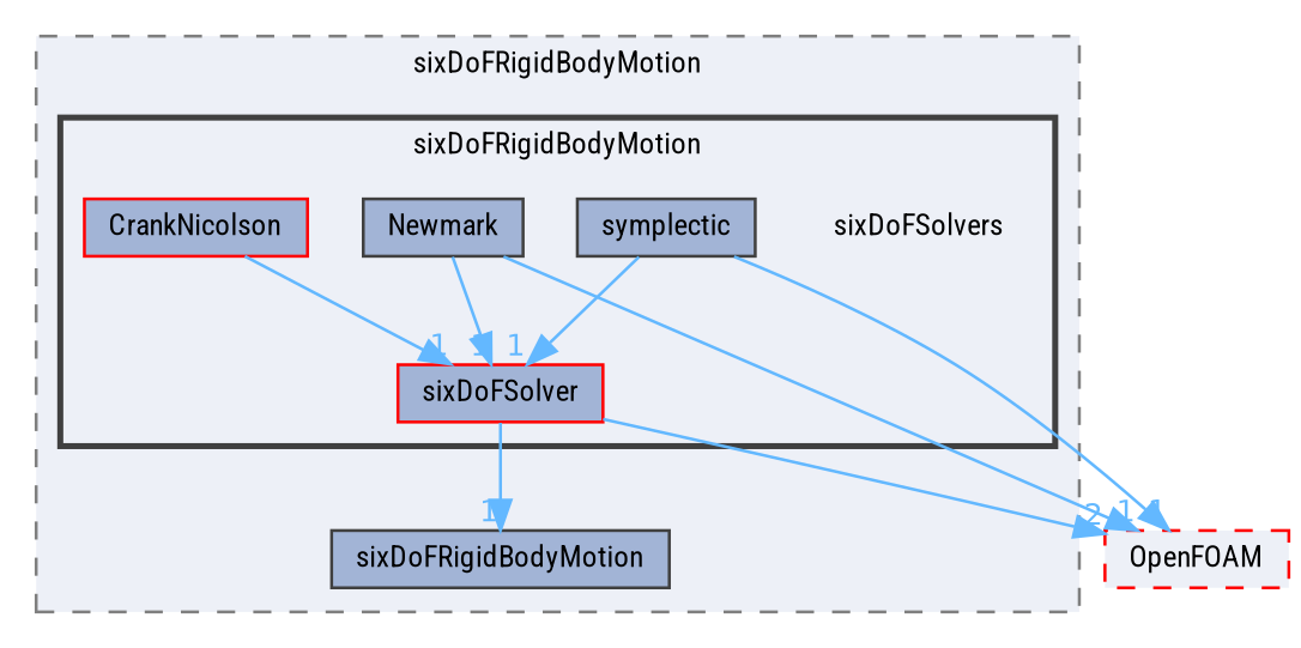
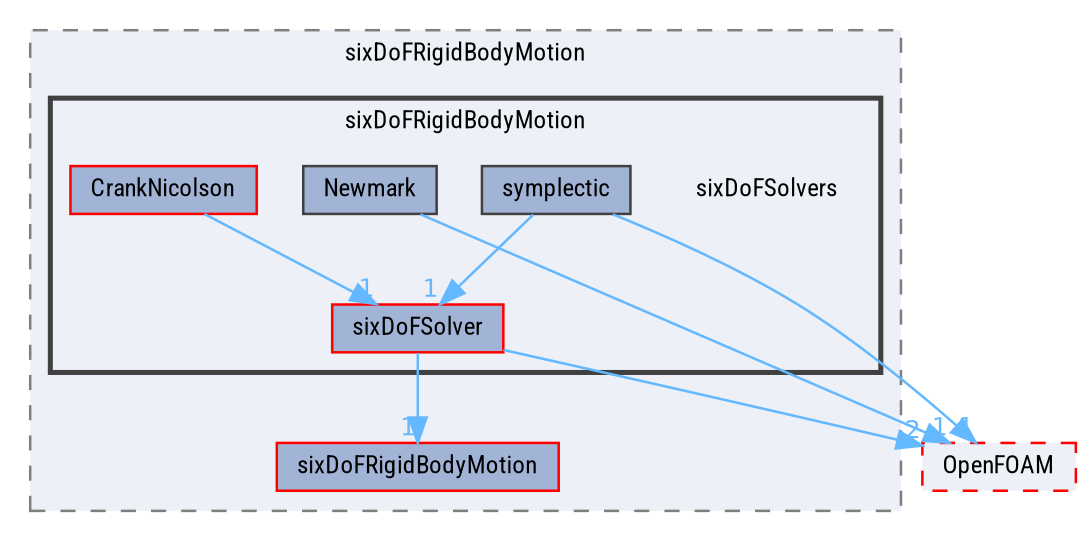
  digraph {
    compound=true
    fontname="Roboto Condensed"
    node [fontname="Roboto Condensed" fontsize=10 shape=box color=red fillcolor="#a2b4d6" style=filled]
    edge [color=steelblue1 fontcolor=steelblue1 fontname="Roboto Condensed" fontsize=10 headlabel=1 labeldistance=1.5 labelfontname=Helvetica labelfontsize=10]
    n1 [height=0.2 label=sixDoFSolvers shape=plaintext width=0.4 color="" fillcolor="" style=""]
    n2 [height=0.2 label=CrankNicolson width=0.4]
    n3 [color=grey25 height=0.2 label=Newmark width=0.4]
    n4 [height=0.2 label=sixDoFSolver width=0.4]
    n5 [color=grey25 height=0.2 label=symplectic width=0.4]
-   n6 [color=grey25 height=0.2 label=sixDoFRigidBodyMotion width=0.4]
+   n6 [height=0.2 label=sixDoFRigidBodyMotion width=0.4]
    n7 [fillcolor="#edf0f7" height=0.2 label=OpenFOAM style="filled,dashed" width=0.4]
    subgraph cluster_1 {
      bgcolor="#edf0f7"
      fontsize=10
      label=sixDoFRigidBodyMotion
      pencolor=grey50
      style="filled,dashed"
      n6
      subgraph cluster_2 {
        bgcolor="#edf0f7"
        fontsize=10
        label=sixDoFRigidBodyMotion
        pencolor=grey25
        style="filled,bold"
        n1
        n2
        n3
        n4
        n5
      }
    }
    n2 -> n4
-   n3 -> n4
    n3 -> n7
    n4 -> n6
    n4 -> n7 [headlabel=2]
    n5 -> n4
    n5 -> n7
  }
